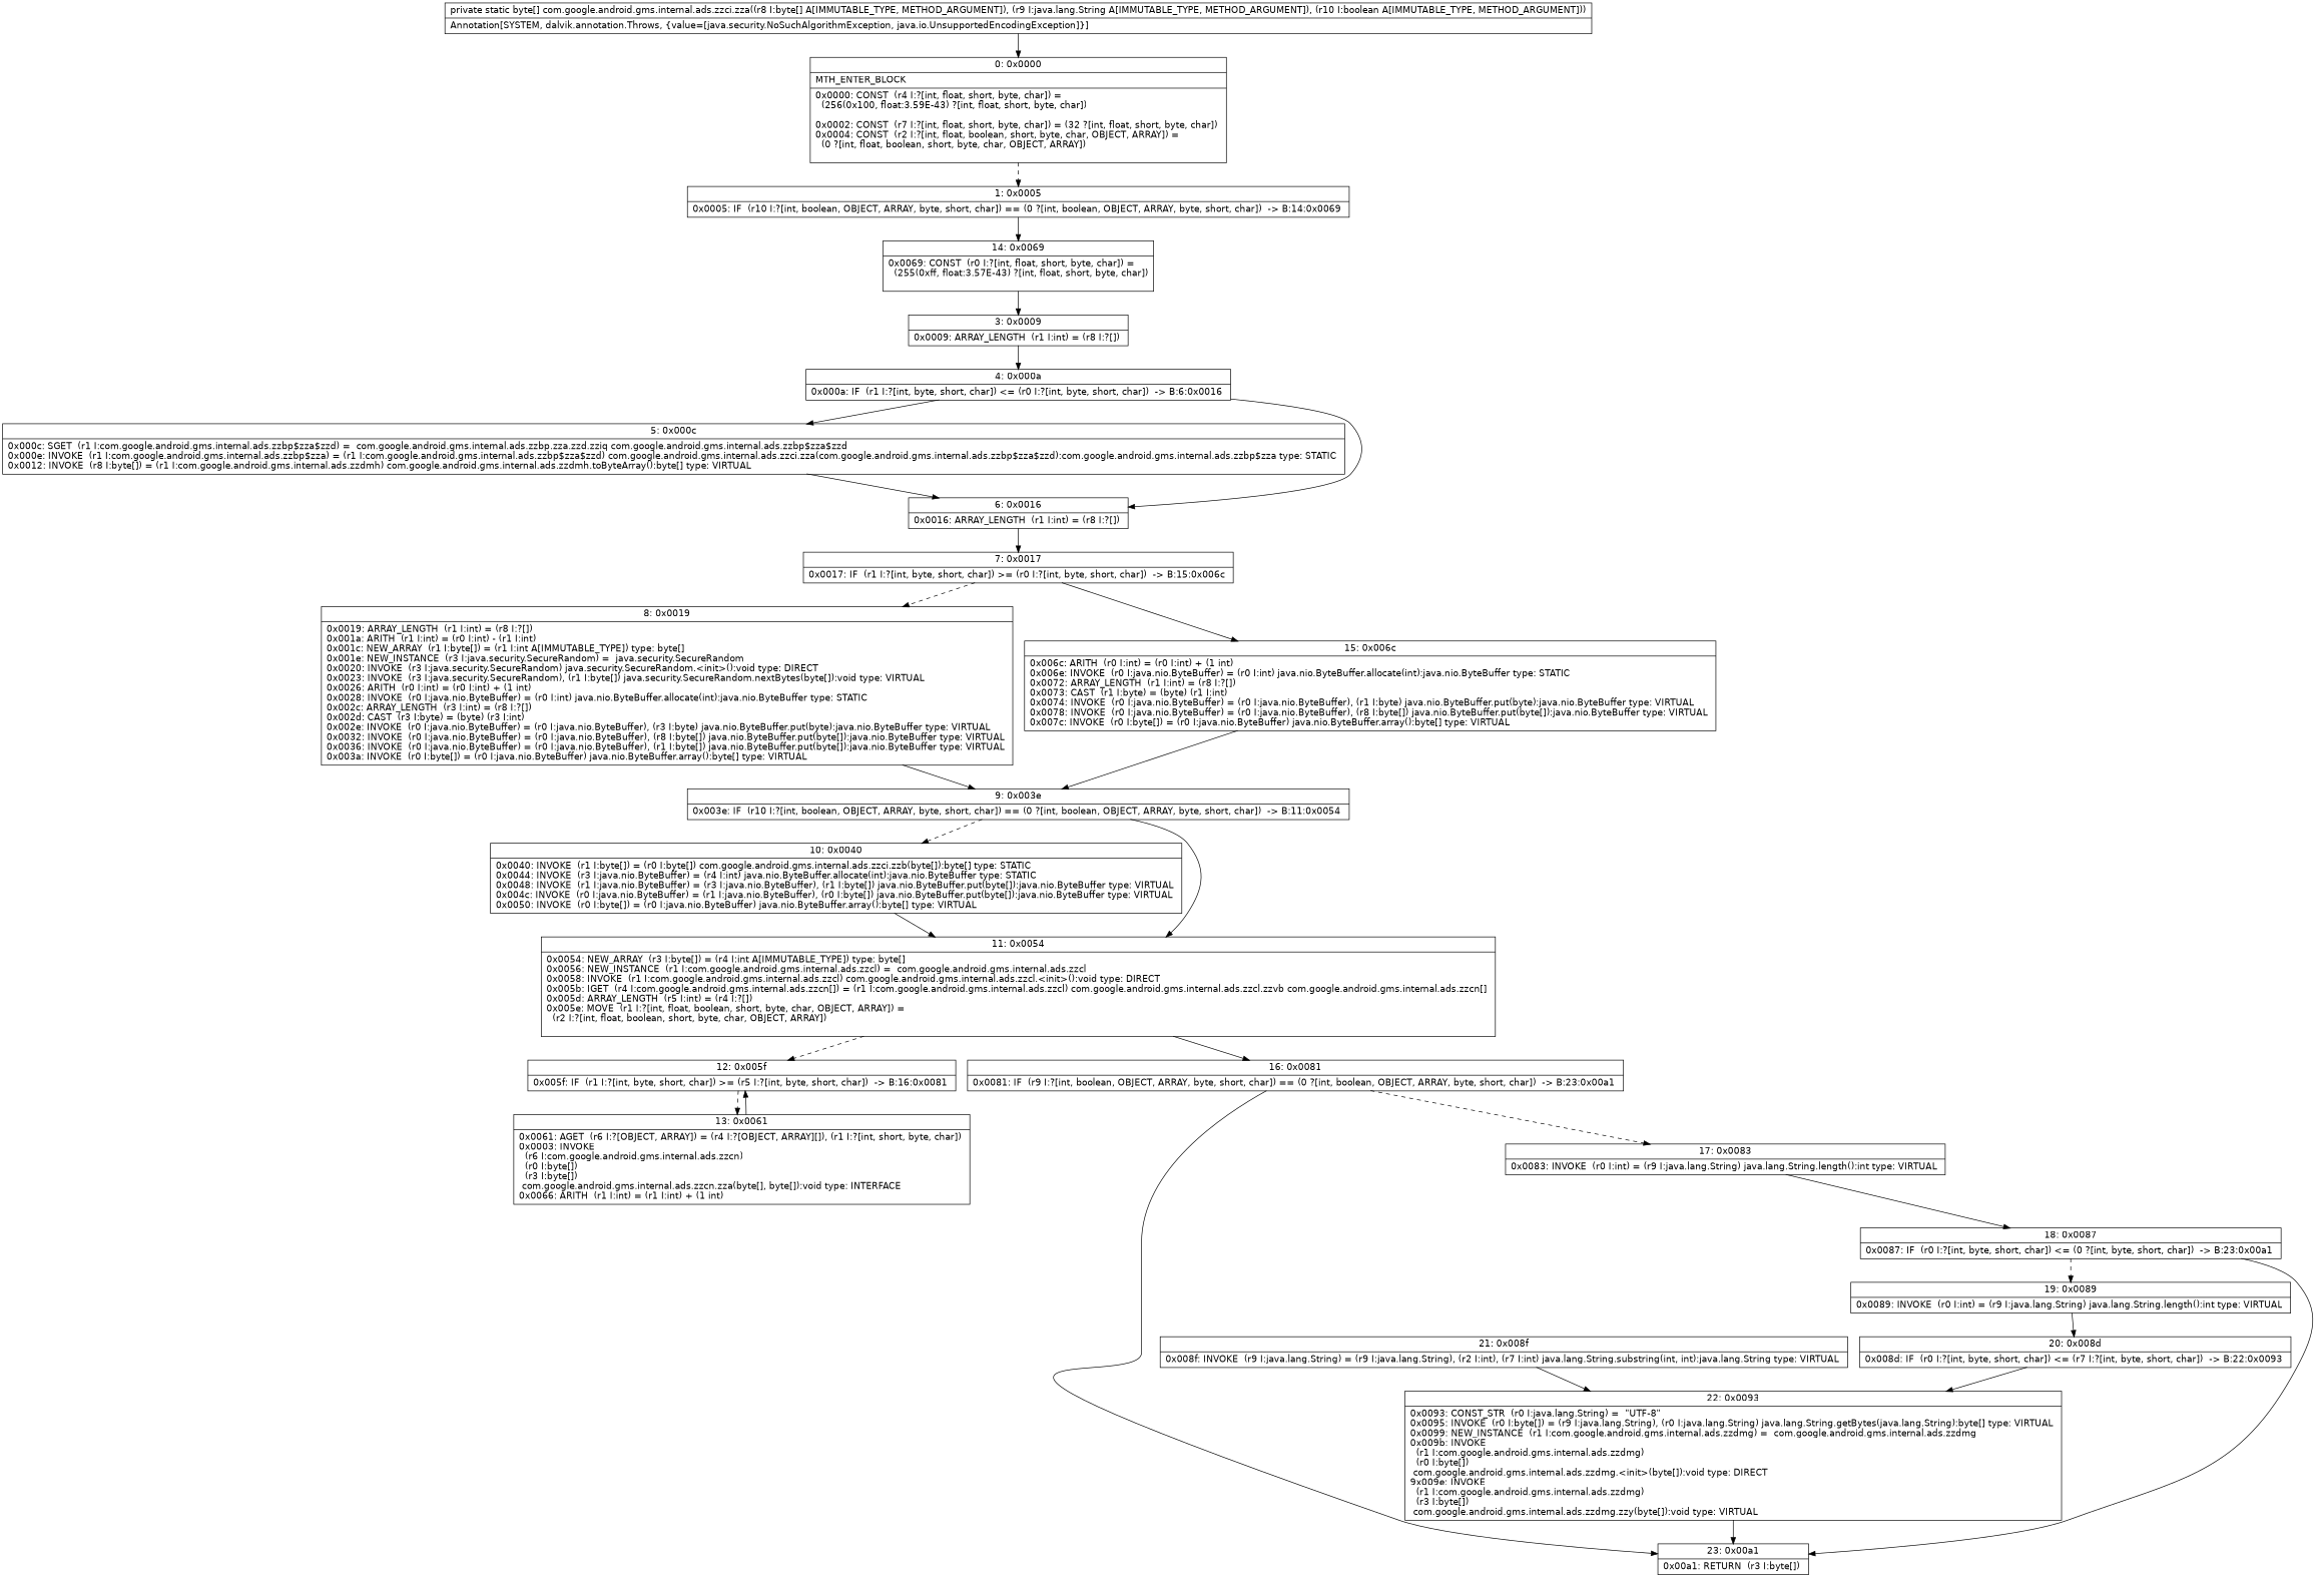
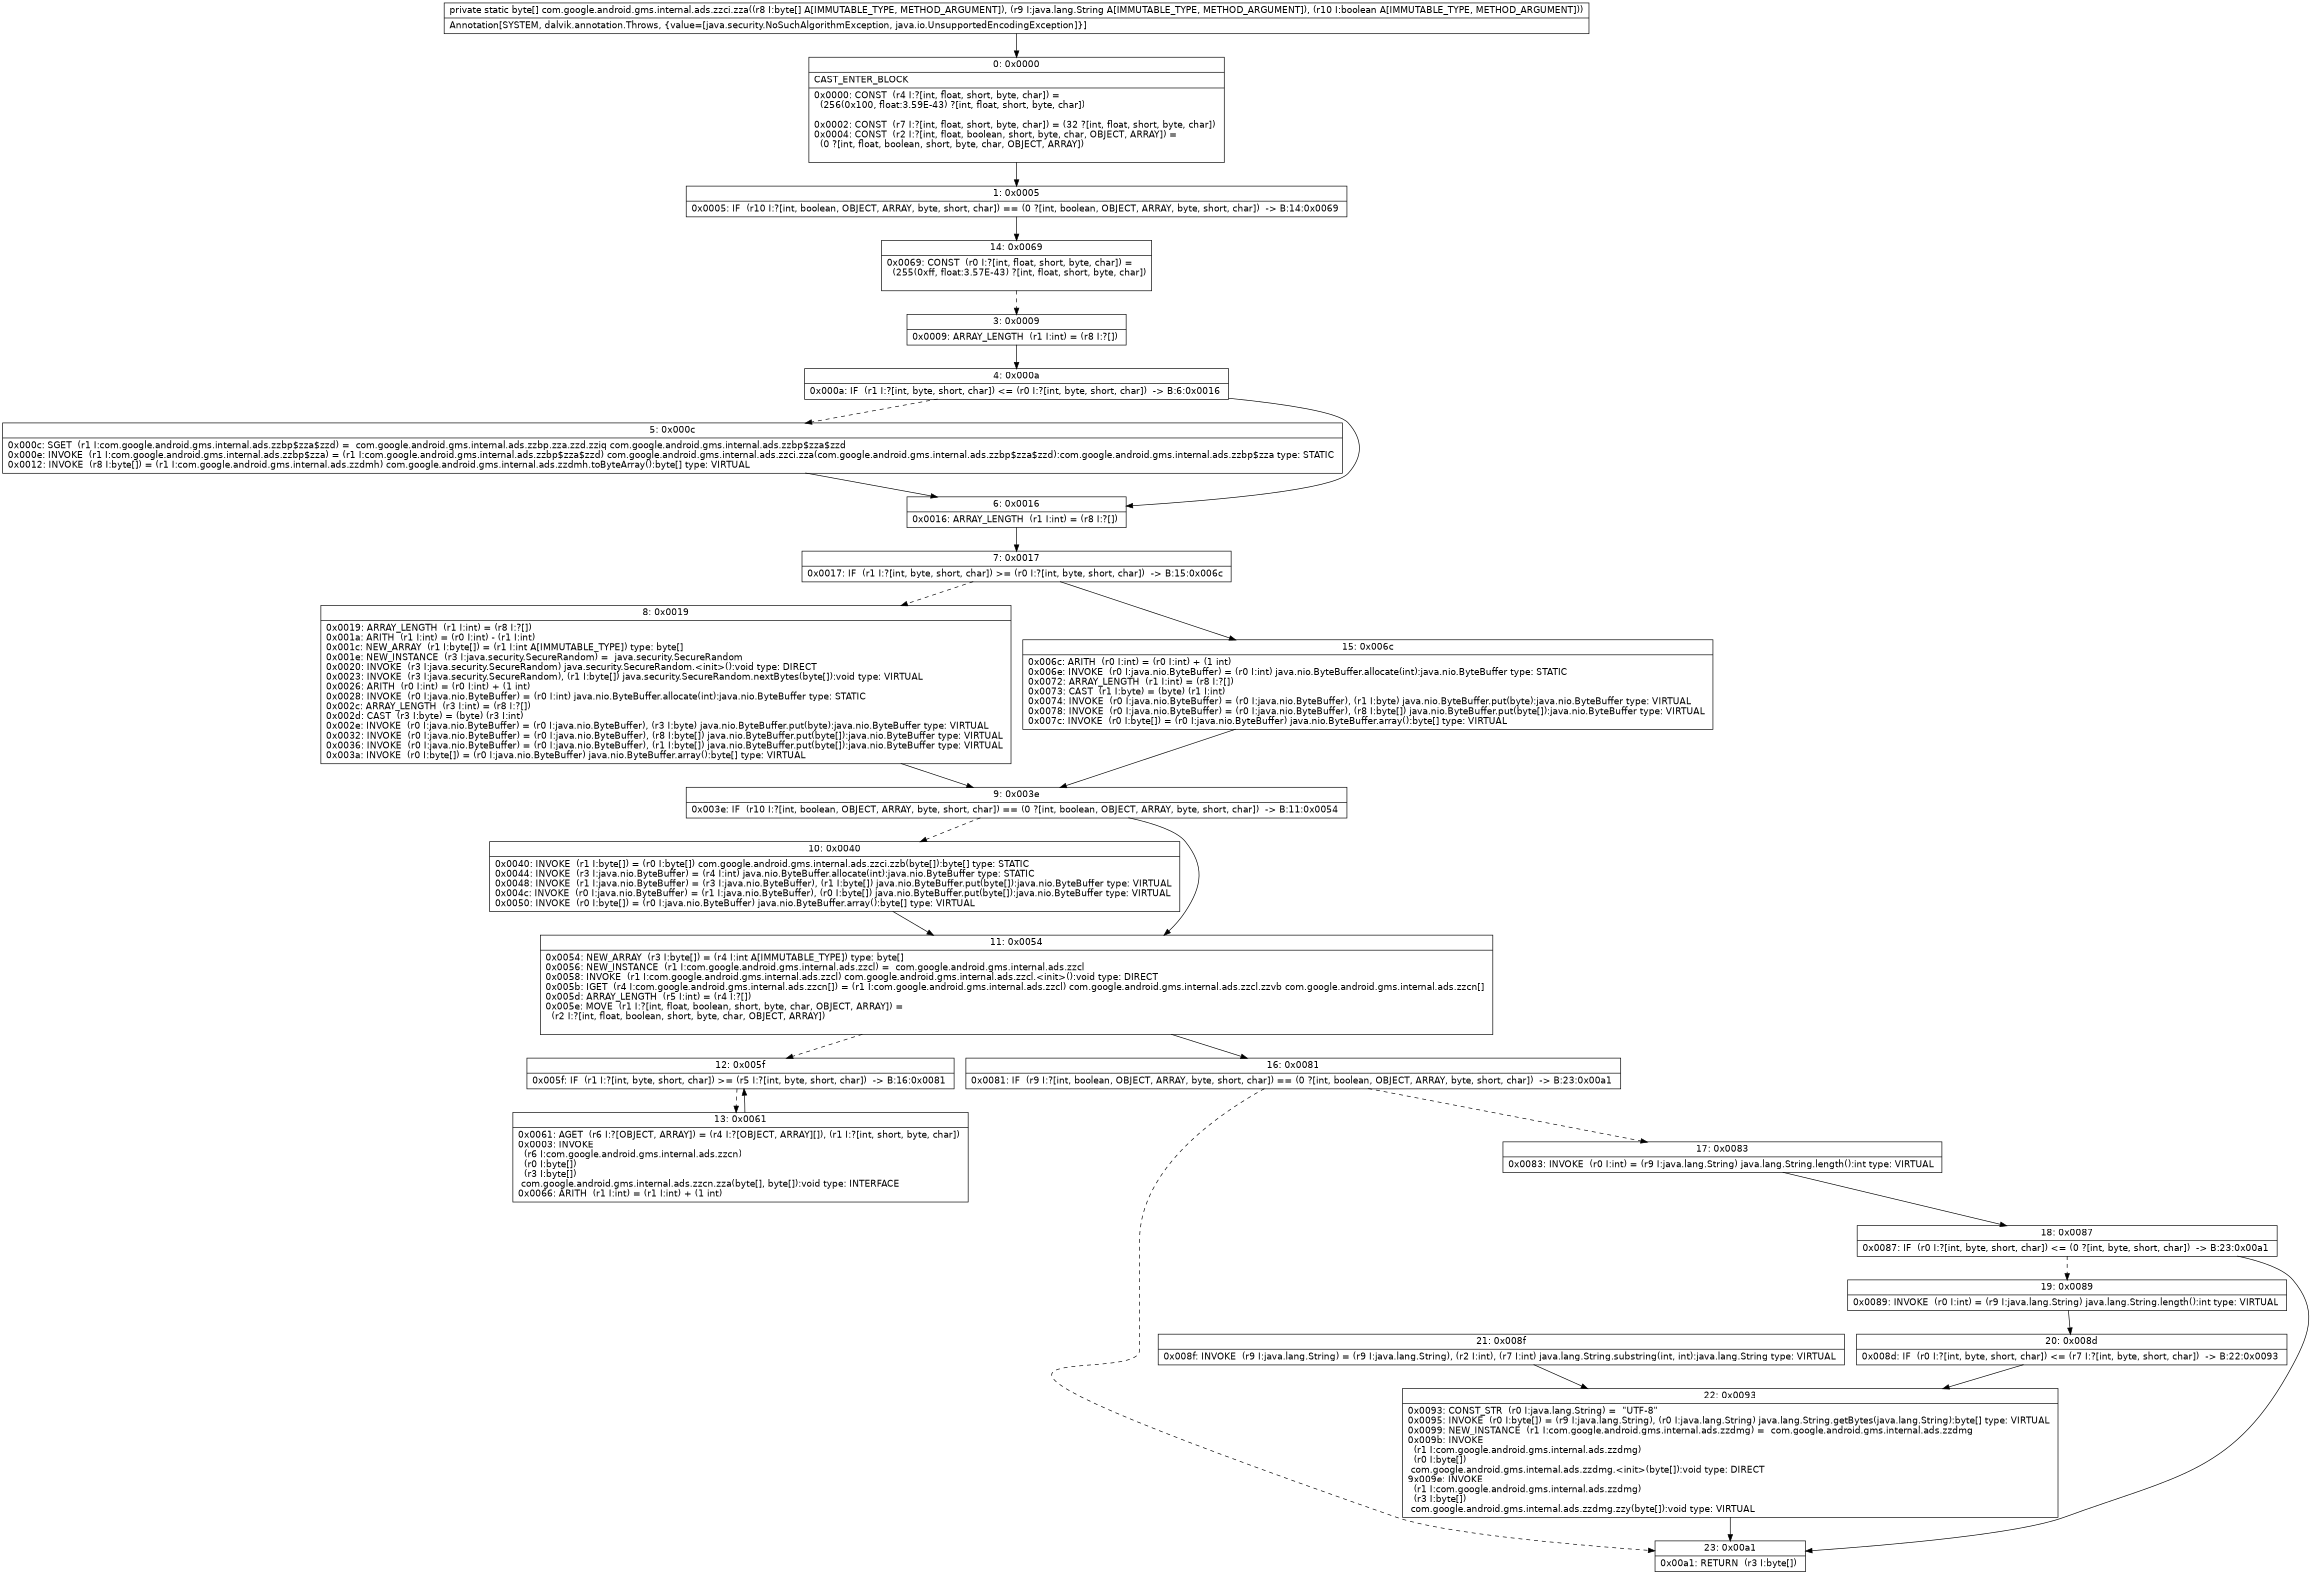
  digraph {
    fontname="DejaVu Sans"
    node [fontname="DejaVu Sans" shape=record]
    edge [fontname="DejaVu Sans"]
-   n1 [label="{0\:\ 0x0000|MTH_ENTER_BLOCK\l|0x0000: CONST  (r4 I:?[int, float, short, byte, char]) = \l  (256(0x100, float:3.59E\-43) ?[int, float, short, byte, char])\l \l0x0002: CONST  (r7 I:?[int, float, short, byte, char]) = (32 ?[int, float, short, byte, char]) \l0x0004: CONST  (r2 I:?[int, float, boolean, short, byte, char, OBJECT, ARRAY]) = \l  (0 ?[int, float, boolean, short, byte, char, OBJECT, ARRAY])\l \l}"]
+   n1 [label="{0\:\ 0x0000|CAST_ENTER_BLOCK\l|0x0000: CONST  (r4 I:?[int, float, short, byte, char]) = \l  (256(0x100, float:3.59E\-43) ?[int, float, short, byte, char])\l \l0x0002: CONST  (r7 I:?[int, float, short, byte, char]) = (32 ?[int, float, short, byte, char]) \l0x0004: CONST  (r2 I:?[int, float, boolean, short, byte, char, OBJECT, ARRAY]) = \l  (0 ?[int, float, boolean, short, byte, char, OBJECT, ARRAY])\l \l}"]
    n2 [label="{1\:\ 0x0005|0x0005: IF  (r10 I:?[int, boolean, OBJECT, ARRAY, byte, short, char]) == (0 ?[int, boolean, OBJECT, ARRAY, byte, short, char])  \-\> B:14:0x0069 \l}"]
    n3 [label="{14\:\ 0x0069|0x0069: CONST  (r0 I:?[int, float, short, byte, char]) = \l  (255(0xff, float:3.57E\-43) ?[int, float, short, byte, char])\l \l}"]
    n4 [label="{3\:\ 0x0009|0x0009: ARRAY_LENGTH  (r1 I:int) = (r8 I:?[]) \l}"]
    n5 [label="{4\:\ 0x000a|0x000a: IF  (r1 I:?[int, byte, short, char]) \<= (r0 I:?[int, byte, short, char])  \-\> B:6:0x0016 \l}"]
    n6 [label="{5\:\ 0x000c|0x000c: SGET  (r1 I:com.google.android.gms.internal.ads.zzbp$zza$zzd) =  com.google.android.gms.internal.ads.zzbp.zza.zzd.zziq com.google.android.gms.internal.ads.zzbp$zza$zzd \l0x000e: INVOKE  (r1 I:com.google.android.gms.internal.ads.zzbp$zza) = (r1 I:com.google.android.gms.internal.ads.zzbp$zza$zzd) com.google.android.gms.internal.ads.zzci.zza(com.google.android.gms.internal.ads.zzbp$zza$zzd):com.google.android.gms.internal.ads.zzbp$zza type: STATIC \l0x0012: INVOKE  (r8 I:byte[]) = (r1 I:com.google.android.gms.internal.ads.zzdmh) com.google.android.gms.internal.ads.zzdmh.toByteArray():byte[] type: VIRTUAL \l}"]
    n7 [label="{6\:\ 0x0016|0x0016: ARRAY_LENGTH  (r1 I:int) = (r8 I:?[]) \l}"]
    n8 [label="{7\:\ 0x0017|0x0017: IF  (r1 I:?[int, byte, short, char]) \>= (r0 I:?[int, byte, short, char])  \-\> B:15:0x006c \l}"]
    n9 [label="{8\:\ 0x0019|0x0019: ARRAY_LENGTH  (r1 I:int) = (r8 I:?[]) \l0x001a: ARITH  (r1 I:int) = (r0 I:int) \- (r1 I:int) \l0x001c: NEW_ARRAY  (r1 I:byte[]) = (r1 I:int A[IMMUTABLE_TYPE]) type: byte[] \l0x001e: NEW_INSTANCE  (r3 I:java.security.SecureRandom) =  java.security.SecureRandom \l0x0020: INVOKE  (r3 I:java.security.SecureRandom) java.security.SecureRandom.\<init\>():void type: DIRECT \l0x0023: INVOKE  (r3 I:java.security.SecureRandom), (r1 I:byte[]) java.security.SecureRandom.nextBytes(byte[]):void type: VIRTUAL \l0x0026: ARITH  (r0 I:int) = (r0 I:int) + (1 int) \l0x0028: INVOKE  (r0 I:java.nio.ByteBuffer) = (r0 I:int) java.nio.ByteBuffer.allocate(int):java.nio.ByteBuffer type: STATIC \l0x002c: ARRAY_LENGTH  (r3 I:int) = (r8 I:?[]) \l0x002d: CAST  (r3 I:byte) = (byte) (r3 I:int) \l0x002e: INVOKE  (r0 I:java.nio.ByteBuffer) = (r0 I:java.nio.ByteBuffer), (r3 I:byte) java.nio.ByteBuffer.put(byte):java.nio.ByteBuffer type: VIRTUAL \l0x0032: INVOKE  (r0 I:java.nio.ByteBuffer) = (r0 I:java.nio.ByteBuffer), (r8 I:byte[]) java.nio.ByteBuffer.put(byte[]):java.nio.ByteBuffer type: VIRTUAL \l0x0036: INVOKE  (r0 I:java.nio.ByteBuffer) = (r0 I:java.nio.ByteBuffer), (r1 I:byte[]) java.nio.ByteBuffer.put(byte[]):java.nio.ByteBuffer type: VIRTUAL \l0x003a: INVOKE  (r0 I:byte[]) = (r0 I:java.nio.ByteBuffer) java.nio.ByteBuffer.array():byte[] type: VIRTUAL \l}"]
    n10 [label="{15\:\ 0x006c|0x006c: ARITH  (r0 I:int) = (r0 I:int) + (1 int) \l0x006e: INVOKE  (r0 I:java.nio.ByteBuffer) = (r0 I:int) java.nio.ByteBuffer.allocate(int):java.nio.ByteBuffer type: STATIC \l0x0072: ARRAY_LENGTH  (r1 I:int) = (r8 I:?[]) \l0x0073: CAST  (r1 I:byte) = (byte) (r1 I:int) \l0x0074: INVOKE  (r0 I:java.nio.ByteBuffer) = (r0 I:java.nio.ByteBuffer), (r1 I:byte) java.nio.ByteBuffer.put(byte):java.nio.ByteBuffer type: VIRTUAL \l0x0078: INVOKE  (r0 I:java.nio.ByteBuffer) = (r0 I:java.nio.ByteBuffer), (r8 I:byte[]) java.nio.ByteBuffer.put(byte[]):java.nio.ByteBuffer type: VIRTUAL \l0x007c: INVOKE  (r0 I:byte[]) = (r0 I:java.nio.ByteBuffer) java.nio.ByteBuffer.array():byte[] type: VIRTUAL \l}"]
    n11 [label="{9\:\ 0x003e|0x003e: IF  (r10 I:?[int, boolean, OBJECT, ARRAY, byte, short, char]) == (0 ?[int, boolean, OBJECT, ARRAY, byte, short, char])  \-\> B:11:0x0054 \l}"]
    n12 [label="{10\:\ 0x0040|0x0040: INVOKE  (r1 I:byte[]) = (r0 I:byte[]) com.google.android.gms.internal.ads.zzci.zzb(byte[]):byte[] type: STATIC \l0x0044: INVOKE  (r3 I:java.nio.ByteBuffer) = (r4 I:int) java.nio.ByteBuffer.allocate(int):java.nio.ByteBuffer type: STATIC \l0x0048: INVOKE  (r1 I:java.nio.ByteBuffer) = (r3 I:java.nio.ByteBuffer), (r1 I:byte[]) java.nio.ByteBuffer.put(byte[]):java.nio.ByteBuffer type: VIRTUAL \l0x004c: INVOKE  (r0 I:java.nio.ByteBuffer) = (r1 I:java.nio.ByteBuffer), (r0 I:byte[]) java.nio.ByteBuffer.put(byte[]):java.nio.ByteBuffer type: VIRTUAL \l0x0050: INVOKE  (r0 I:byte[]) = (r0 I:java.nio.ByteBuffer) java.nio.ByteBuffer.array():byte[] type: VIRTUAL \l}"]
    n13 [label="{11\:\ 0x0054|0x0054: NEW_ARRAY  (r3 I:byte[]) = (r4 I:int A[IMMUTABLE_TYPE]) type: byte[] \l0x0056: NEW_INSTANCE  (r1 I:com.google.android.gms.internal.ads.zzcl) =  com.google.android.gms.internal.ads.zzcl \l0x0058: INVOKE  (r1 I:com.google.android.gms.internal.ads.zzcl) com.google.android.gms.internal.ads.zzcl.\<init\>():void type: DIRECT \l0x005b: IGET  (r4 I:com.google.android.gms.internal.ads.zzcn[]) = (r1 I:com.google.android.gms.internal.ads.zzcl) com.google.android.gms.internal.ads.zzcl.zzvb com.google.android.gms.internal.ads.zzcn[] \l0x005d: ARRAY_LENGTH  (r5 I:int) = (r4 I:?[]) \l0x005e: MOVE  (r1 I:?[int, float, boolean, short, byte, char, OBJECT, ARRAY]) = \l  (r2 I:?[int, float, boolean, short, byte, char, OBJECT, ARRAY])\l \l}"]
    n14 [label="{12\:\ 0x005f|0x005f: IF  (r1 I:?[int, byte, short, char]) \>= (r5 I:?[int, byte, short, char])  \-\> B:16:0x0081 \l}"]
    n15 [label="{16\:\ 0x0081|0x0081: IF  (r9 I:?[int, boolean, OBJECT, ARRAY, byte, short, char]) == (0 ?[int, boolean, OBJECT, ARRAY, byte, short, char])  \-\> B:23:0x00a1 \l}"]
    n16 [label="{13\:\ 0x0061|0x0061: AGET  (r6 I:?[OBJECT, ARRAY]) = (r4 I:?[OBJECT, ARRAY][]), (r1 I:?[int, short, byte, char]) \l0x0003: INVOKE  \l  (r6 I:com.google.android.gms.internal.ads.zzcn)\l  (r0 I:byte[])\l  (r3 I:byte[])\l com.google.android.gms.internal.ads.zzcn.zza(byte[], byte[]):void type: INTERFACE \l0x0066: ARITH  (r1 I:int) = (r1 I:int) + (1 int) \l}"]
    n17 [label="{17\:\ 0x0083|0x0083: INVOKE  (r0 I:int) = (r9 I:java.lang.String) java.lang.String.length():int type: VIRTUAL \l}"]
    n18 [label="{23\:\ 0x00a1|0x00a1: RETURN  (r3 I:byte[]) \l}"]
    n19 [label="{18\:\ 0x0087|0x0087: IF  (r0 I:?[int, byte, short, char]) \<= (0 ?[int, byte, short, char])  \-\> B:23:0x00a1 \l}"]
    n20 [label="{19\:\ 0x0089|0x0089: INVOKE  (r0 I:int) = (r9 I:java.lang.String) java.lang.String.length():int type: VIRTUAL \l}"]
    n21 [label="{20\:\ 0x008d|0x008d: IF  (r0 I:?[int, byte, short, char]) \<= (r7 I:?[int, byte, short, char])  \-\> B:22:0x0093 \l}"]
    n22 [label="{22\:\ 0x0093|0x0093: CONST_STR  (r0 I:java.lang.String) =  \"UTF\-8\" \l0x0095: INVOKE  (r0 I:byte[]) = (r9 I:java.lang.String), (r0 I:java.lang.String) java.lang.String.getBytes(java.lang.String):byte[] type: VIRTUAL \l0x0099: NEW_INSTANCE  (r1 I:com.google.android.gms.internal.ads.zzdmg) =  com.google.android.gms.internal.ads.zzdmg \l0x009b: INVOKE  \l  (r1 I:com.google.android.gms.internal.ads.zzdmg)\l  (r0 I:byte[])\l com.google.android.gms.internal.ads.zzdmg.\<init\>(byte[]):void type: DIRECT \l9x009e: INVOKE  \l  (r1 I:com.google.android.gms.internal.ads.zzdmg)\l  (r3 I:byte[])\l com.google.android.gms.internal.ads.zzdmg.zzy(byte[]):void type: VIRTUAL \l}"]
    n23 [label="{21\:\ 0x008f|0x008f: INVOKE  (r9 I:java.lang.String) = (r9 I:java.lang.String), (r2 I:int), (r7 I:int) java.lang.String.substring(int, int):java.lang.String type: VIRTUAL \l}"]
    n24 [label="{private static byte[] com.google.android.gms.internal.ads.zzci.zza((r8 I:byte[] A[IMMUTABLE_TYPE, METHOD_ARGUMENT]), (r9 I:java.lang.String A[IMMUTABLE_TYPE, METHOD_ARGUMENT]), (r10 I:boolean A[IMMUTABLE_TYPE, METHOD_ARGUMENT]))  | Annotation[SYSTEM, dalvik.annotation.Throws, \{value=[java.security.NoSuchAlgorithmException, java.io.UnsupportedEncodingException]\}]\l}"]
-   n1 -> n2 [style=dashed]
+   n1 -> n2
    n2 -> n3
-   n3 -> n4
+   n3 -> n4 [style=dashed]
    n4 -> n5
-   n5 -> n6 [style=solid]
+   n5 -> n6 [style=dashed]
    n5 -> n7
    n6 -> n7
    n7 -> n8
    n8 -> n9 [style=dashed]
    n8 -> n10
    n9 -> n11
    n10 -> n11
    n11 -> n12 [style=dashed]
    n11 -> n13
    n12 -> n13
    n13 -> n14 [style=dashed]
    n13 -> n15
    n14 -> n16 [style=dashed]
    n15 -> n17 [style=dashed]
-   n15 -> n18
+   n15 -> n18 [style=dashed]
    n16 -> n14
    n17 -> n19
    n19 -> n18
    n19 -> n20 [style=dashed]
    n20 -> n21
    n21 -> n22
    n22 -> n18
    n23 -> n22
    n24 -> n1
  }
